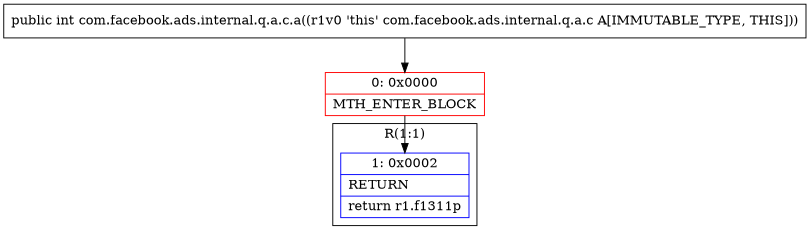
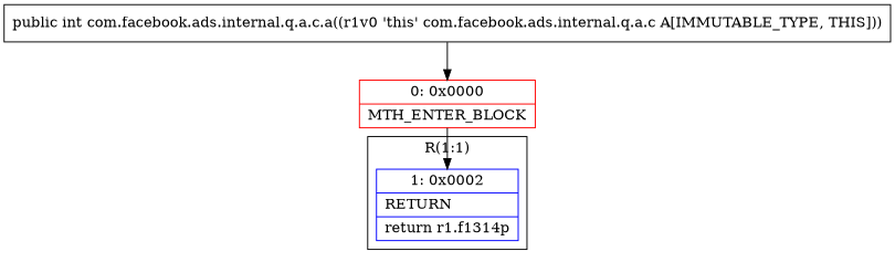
  digraph {
    node [shape=record]
-   n1 [color=blue label="{1\:\ 0x0002|RETURN\l|return r1.f1311p\l}"]
+   n1 [color=blue label="{1\:\ 0x0002|RETURN\l|return r1.f1314p\l}"]
    n2 [color=red label="{0\:\ 0x0000|MTH_ENTER_BLOCK\l}"]
    n3 [label="{public int com.facebook.ads.internal.q.a.c.a((r1v0 'this' com.facebook.ads.internal.q.a.c A[IMMUTABLE_TYPE, THIS])) }"]
    subgraph cluster_1 {
      label="R(1:1)"
      n1
    }
    n2 -> n1
    n3 -> n2
  }
